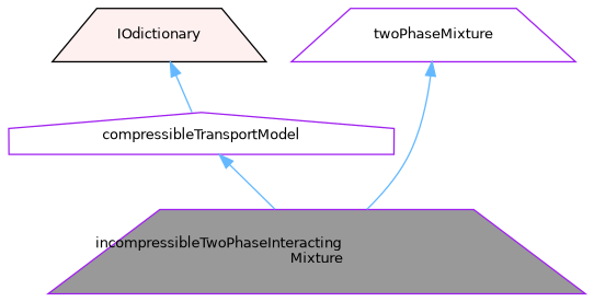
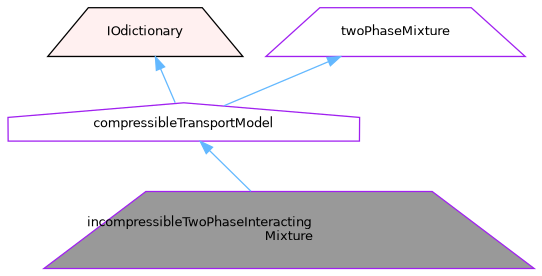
  digraph {
    node [color=purple fillcolor=white fontname=Helvetica fontsize=10 shape=trapezium style=filled]
    edge [color=steelblue1 dir=back fontname=Helvetica fontsize=10 labelfontname=Helvetica labelfontsize=10 style=solid]
    n1 [fillcolor=grey60 fontcolor=black height=0.2 label="incompressibleTwoPhaseInteracting\lMixture" width=0.4]
    n2 [color=black fillcolor="#FFF0F0" height=0.2 label=IOdictionary width=0.4]
    n3 [height=0.2 label=compressibleTransportModel shape=house width=0.4]
    n4 [height=0.2 label=twoPhaseMixture width=0.4]
    n2 -> n3
    n3 -> n1
-   n4 -> n1
+   n4 -> n3
  }
